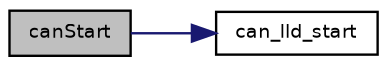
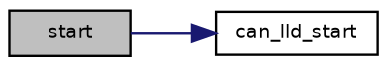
  digraph {
    rankdir=LR
    node [color=black fontname=Helvetica fontsize=8 shape=record]
-   n1 [fillcolor=grey75 fontcolor=black height=0.2 label=canStart style=filled width=0.4]
+   n1 [fillcolor=grey75 fontcolor=black height=0.2 label=start style=filled width=0.4]
    n2 [height=0.2 label=can_lld_start width=0.4]
    n1 -> n2 [color=midnightblue fontname=Helvetica fontsize=8 labelfontname=Helvetica labelfontsize=8 style=solid]
  }
